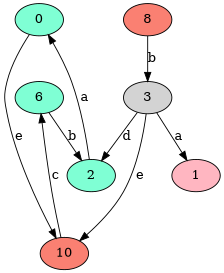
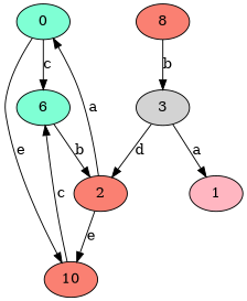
  strict digraph {
    node [fillcolor=salmon style=filled]
    0 [fillcolor=aquamarine]
    6 [fillcolor=aquamarine]
    10
-   2 [fillcolor=aquamarine]
+   2
    3 [fillcolor=lightgrey]
    1 [fillcolor=lightpink]
    8
+   0 -> 6 [label=c]
    0 -> 10 [label=e]
    6 -> 2 [label=b]
    10 -> 6 [label=c]
    2 -> 0 [label=a]
-   3 -> 10 [label=e]
+   2 -> 10 [label=e]
    3 -> 2 [label=d]
    3 -> 1 [label=a]
    8 -> 3 [label=b]
  }
